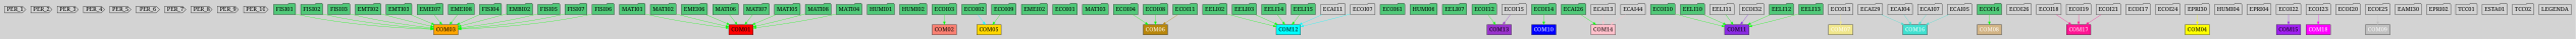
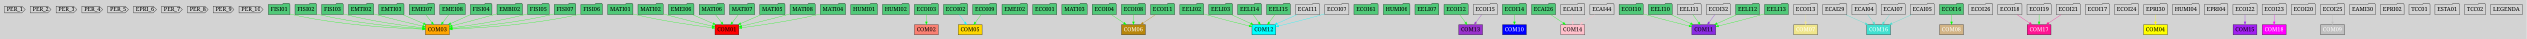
  digraph {
    bgcolor=lightgray
    fontname="Noto Serif"
    node [fillcolor="#50c878 " fontcolor=Black fontname="Noto Serif" fontsize=20.0 shape=folder style=filled]
    edge [color=Green fontname="Noto Serif" weight=10]
    PER_1 [fillcolor="#d3d3d3" fontcolor=black shape=cds]
    PER_2 [fillcolor="#d3d3d3" fontcolor=black shape=cds]
    PER_3 [fillcolor="#d3d3d3" fontcolor=black shape=cds]
    PER_4 [fillcolor="#d3d3d3" fontcolor=black shape=cds]
    PER_5 [fillcolor="#d3d3d3" fontcolor=black shape=cds]
-   PER_6 [fillcolor="#d3d3d3" fontcolor=black shape=cds]
+   PER_6 [fillcolor="#d3d3d3" fontcolor=black shape=cds label=EPRI_6]
    PER_7 [fillcolor="#d3d3d3" fontcolor=black shape=cds]
    PER_8 [fillcolor="#d3d3d3" fontcolor=black shape=cds]
    PER_9 [fillcolor="#d3d3d3" fontcolor=black shape=cds]
    PER_10 [fillcolor="#d3d3d3" fontcolor=black shape=cds]
    COM03 [fillcolor="#ffa500" shape=box]
    FISI01
    COM01 [fillcolor="#ff0000" shape=box]
    MATI01
    MATI02
    HUMI01
    HUMI02
    COM02 [fillcolor="#fa8072" shape=box]
    ECOI03
    COM05 [fillcolor="#ffd700" shape=box]
    ECOI02
    EMEI02
    ECOI01
    FISI02
    FISI03
    EMEI06
    MATI03
    COM06 [fillcolor="#b8860b" fontcolor=White shape=box]
    ECOI04
    EMTI02
    EMTI03
    COM12 [fillcolor="#00ffff" shape=box]
    EELI02
    EELI03
    MATI06
    MATI07
    ECOI61
    HUMI06
    ECOI08
    EMEI07
    EMEI08
    FISI04
    EMBI02
    MATI05
    MATI08
    MATI04
    ECOI09
    FISI05
    FISI07
    EELI07
    ECOI11 [fillcolor="#50c878" fontcolor=black]
    COM13 [fillcolor="#9932cc" shape=box]
    ECOI12
    COM10 [fillcolor="#0000ff" fontcolor=White shape=box]
    ECOI14
    COM14 [fillcolor="#ffc0cb" shape=box]
    ECAI26
    COM11 [fillcolor="#8a2be2" shape=box]
    ECOI10
    EELI10
    EELI11 [fillcolor="#d3d3d3"]
    FISI06
    ECOI32 [fillcolor="#d3d3d3 " fontcolor=black]
    ECOI13 [fillcolor="#d3d3d3 " fontcolor=black]
    COM07 [fillcolor="#f0e68c" fontcolor=White shape=box]
    EELI14
    EELI15
    ECOI15 [fillcolor="#d3d3d3 " fontcolor=black]
    ECAI29 [fillcolor="#d3d3d3 " fontcolor=black]
    COM16 [fillcolor="#40e0d0" fontcolor=White shape=box]
    EELI12
    COM08 [fillcolor="#d2b486" fontcolor=White shape=box]
    ECOI16
    EELI13
    ECOI26 [fillcolor="#d3d3d3 " fontcolor=black]
    ECAI11 [fillcolor="#d3d3d3 " fontcolor=black]
    ECAI04 [fillcolor="#d3d3d3 " fontcolor=black]
    ECAI13 [fillcolor="#d3d3d3 " fontcolor=black]
    ECAI44 [fillcolor="#d3d3d3 " fontcolor=black]
    ECOI18 [fillcolor="#d3d3d3 " fontcolor=black]
    COM17 [fillcolor="#ff1493" fontcolor=White shape=box]
    ECOI19 [fillcolor="#d3d3d3 " fontcolor=black]
    ECOI17 [fillcolor="#d3d3d3 " fontcolor=black]
    ECOI24 [fillcolor="#d3d3d3 " fontcolor=black]
    EPRI30 [fillcolor="#d3d3d3 " fontcolor=black]
    COM04 [fillcolor="#ffff00" shape=box]
    ECOI07 [fillcolor="#d3d3d3 " fontcolor=black]
    ECAI07 [fillcolor="#d3d3d3 " fontcolor=black]
    ECAI05 [fillcolor="#d3d3d3 " fontcolor=black]
    ECOI21 [fillcolor="#d3d3d3 " fontcolor=black]
    HUMI04 [fillcolor="#d3d3d3 " fontcolor=black]
    EPRI04 [fillcolor="#d3d3d3 " fontcolor=black]
    ECOI22 [fillcolor="#d3d3d3 " fontcolor=black]
    COM15 [fillcolor="#a020f0" shape=box]
    ECOI23 [fillcolor="#d3d3d3 " fontcolor=black]
    COM18 [fillcolor="#ff00ff" fontcolor=White shape=box]
    ECOI20 [fillcolor="#d3d3d3 " fontcolor=black]
    ECOI25 [fillcolor="#d3d3d3 " fontcolor=black]
    COM09 [fillcolor="#c0c0c0" fontcolor=White shape=box]
    EAMI30 [fillcolor="#d3d3d3 " fontcolor=black]
    EPRI02 [fillcolor="#d3d3d3 " fontcolor=black]
    TCC01 [fillcolor="#d3d3d3 " fontcolor=black]
    ESTA01 [fillcolor="#d3d3d3 " fontcolor=black]
    TCC02 [fillcolor="#d3d3d3 " fontcolor=black]
    LEGENDA [fillcolor="#d3d3d3" fontcolor=black shape=box]
    FISI01 -> COM03
    MATI01 -> COM01
    MATI02 -> COM01
    ECOI03 -> COM02
    ECOI02 -> COM05 [color=cyan]
    FISI02 -> COM03
    FISI03 -> COM03
    EMEI06 -> COM01
    ECOI04 -> COM06
    EMTI02 -> COM03
    EMTI03 -> COM03
    EELI02 -> COM12
    EELI03 -> COM12
    MATI06 -> COM01
    MATI07 -> COM01
    ECOI08 -> COM06
    EMEI07 -> COM03
    EMEI08 -> COM03
    FISI04 -> COM03
    EMBI02 -> COM03
    MATI05 -> COM01
    MATI08 -> COM01
    MATI04 -> COM01
    ECOI09 -> COM05
    FISI05 -> COM03
    FISI07 -> COM03
    ECOI11 -> COM06 [color=darkgoldenrod]
    ECOI12 -> COM13
    ECOI14 -> COM10
    ECAI26 -> COM14
    ECOI10 -> COM11
    EELI10 -> COM11
    EELI11 -> COM11
    FISI06 -> COM03
    ECOI32 -> COM11 [color=blueviolet]
    ECOI13 -> COM07 [color=khaki]
    EELI14 -> COM12
    EELI15 -> COM12
    ECOI15 -> COM13 [color=darkorchid]
    ECAI29 -> COM16 [color=turquoise]
    EELI12 -> COM11
    ECOI16 -> COM08
    EELI13 -> COM11
    ECAI11 -> COM12 [color=cyan]
    ECAI04 -> COM16 [color=turquoise]
    ECAI13 -> COM14 [color=pink]
    ECAI44 -> COM14 [color=pink]
    ECOI18 -> COM17 [color=deeppink]
-   ECOI19 -> COM17 [color=deeppink]
+   ECOI19 -> COM17
    EPRI30 -> COM04 [color=yellow]
    ECOI07 -> COM12 [color=cyan]
    ECAI07 -> COM16 [color=turquoise]
    ECAI05 -> COM16 [color=turquoise]
    ECOI21 -> COM17 [color=deeppink]
    ECOI22 -> COM15 [color=purple]
    ECOI23 -> COM18 [color=magenta]
    ECOI25 -> COM09 [color=grey]
  }
